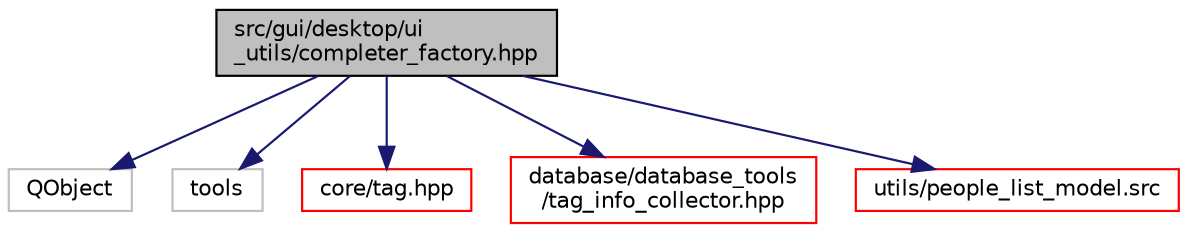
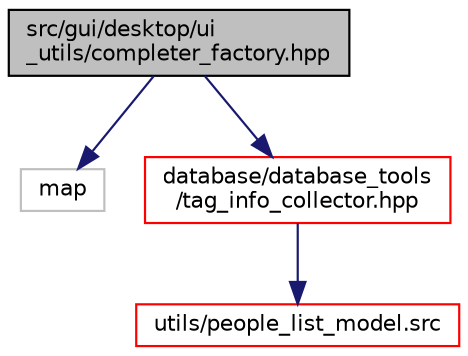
  digraph {
    node [color=red fillcolor=white fontname=Helvetica fontsize=10 shape=record style=filled]
    edge [color=midnightblue fontname=Helvetica fontsize=10 labelfontname=Helvetica labelfontsize=10 style=solid]
    n1 [color=black fillcolor=grey75 fontcolor=black height=0.2 label="src/gui/desktop/ui\l_utils/completer_factory.hpp" width=0.4]
-   n2 [color=grey75 height=0.2 label=QObject width=0.4]
-   n3 [color=grey75 height=0.2 label=tools width=0.4]
-   n4 [height=0.2 label="core/tag.hpp" width=0.4]
+   n3 [color=grey75 height=0.2 label=map width=0.4]
    n5 [height=0.2 label="database/database_tools\l/tag_info_collector.hpp" width=0.4]
    n6 [height=0.2 label="utils/people_list_model.src" width=0.4]
-   n1 -> n2
    n1 -> n3
-   n1 -> n4
    n1 -> n5
-   n1 -> n6
+   n5 -> n6
  }
